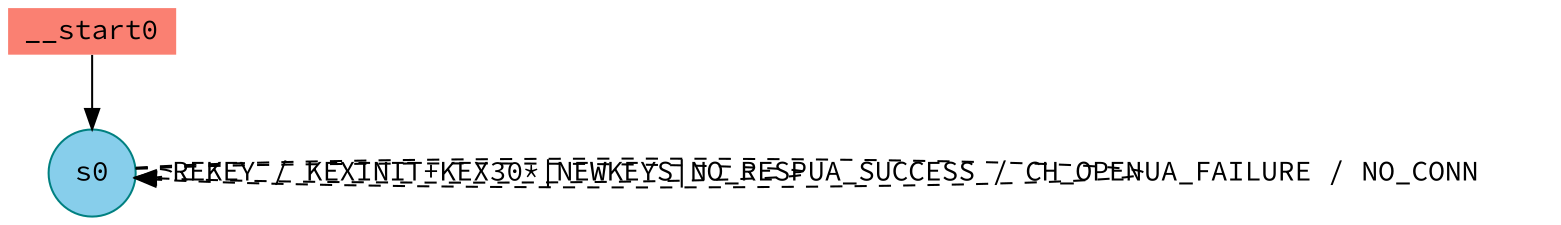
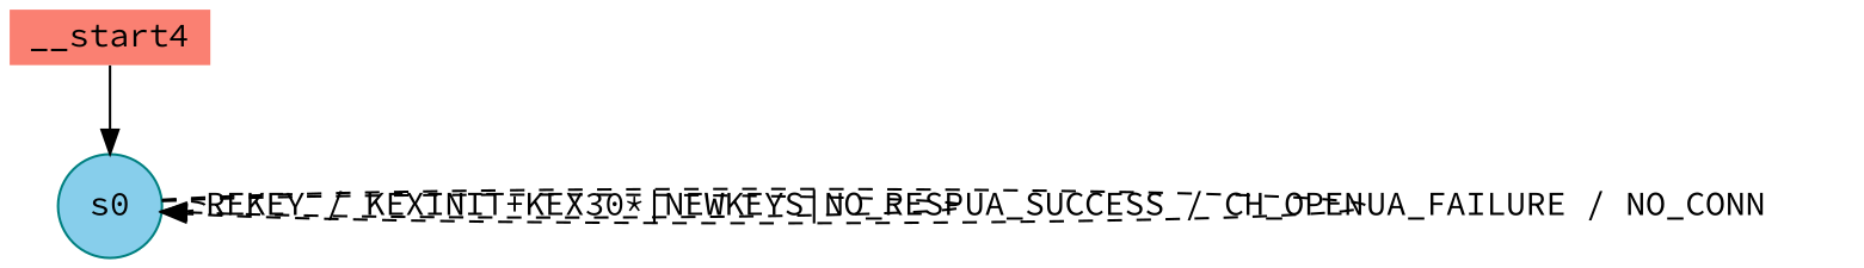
  digraph {
    fontname="Source Code Pro"
    node [style=filled color=teal fontname="Source Code Pro"]
    edge [style=dashed fontname="Source Code Pro"]
    n1 [label=s0 shape=circle fillcolor=skyblue]
-   __start0 [height=0 shape=none width=0 fillcolor=salmon]
+   __start0 [height=0 shape=none width=0 fillcolor=salmon label=__start4]
    n1 -> n1 [label="REKEY / KEXINIT+KEX30*|NEWKEYS|NO_RESP"]
    n1 -> n1 [label="UA_SUCCESS / CH_OPEN"]
    n1 -> n1 [label="UA_FAILURE / NO_CONN"]
    __start0 -> n1 [style=solid]
  }
